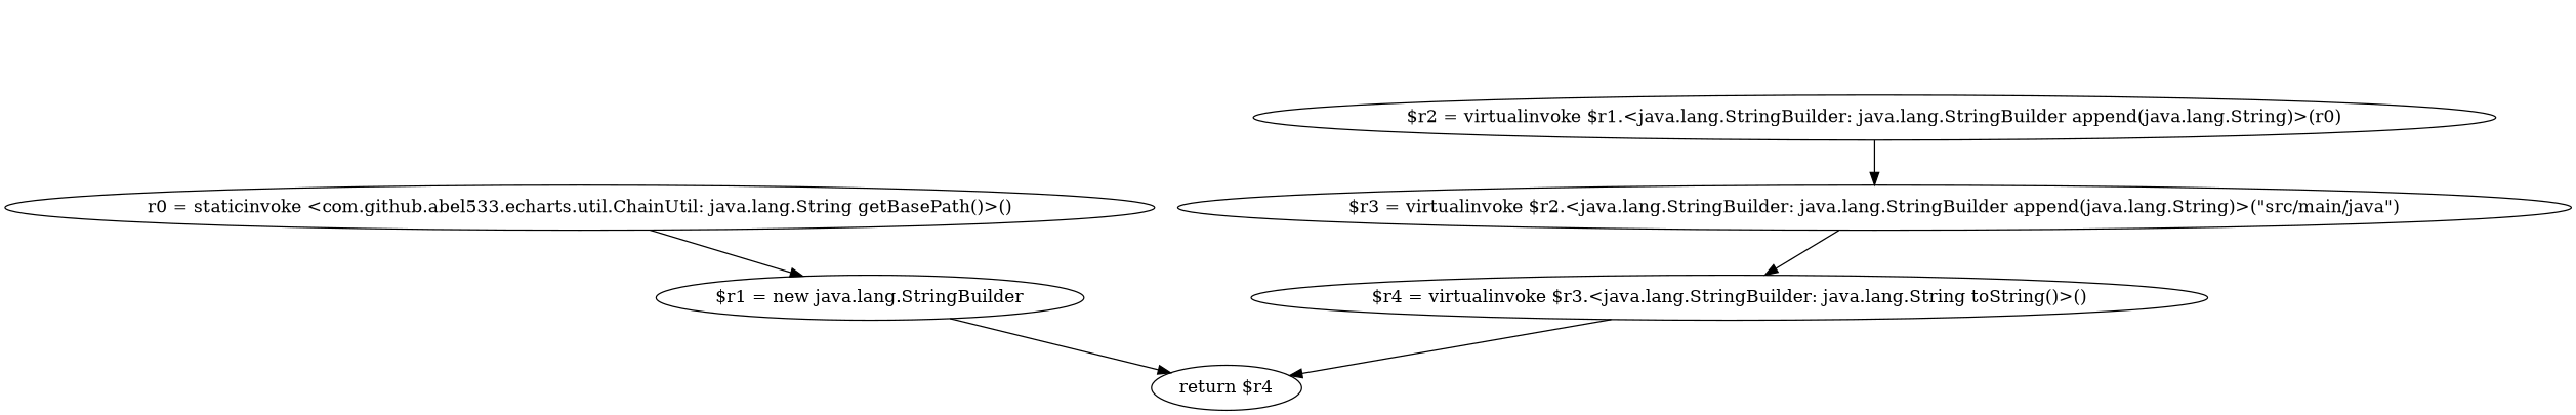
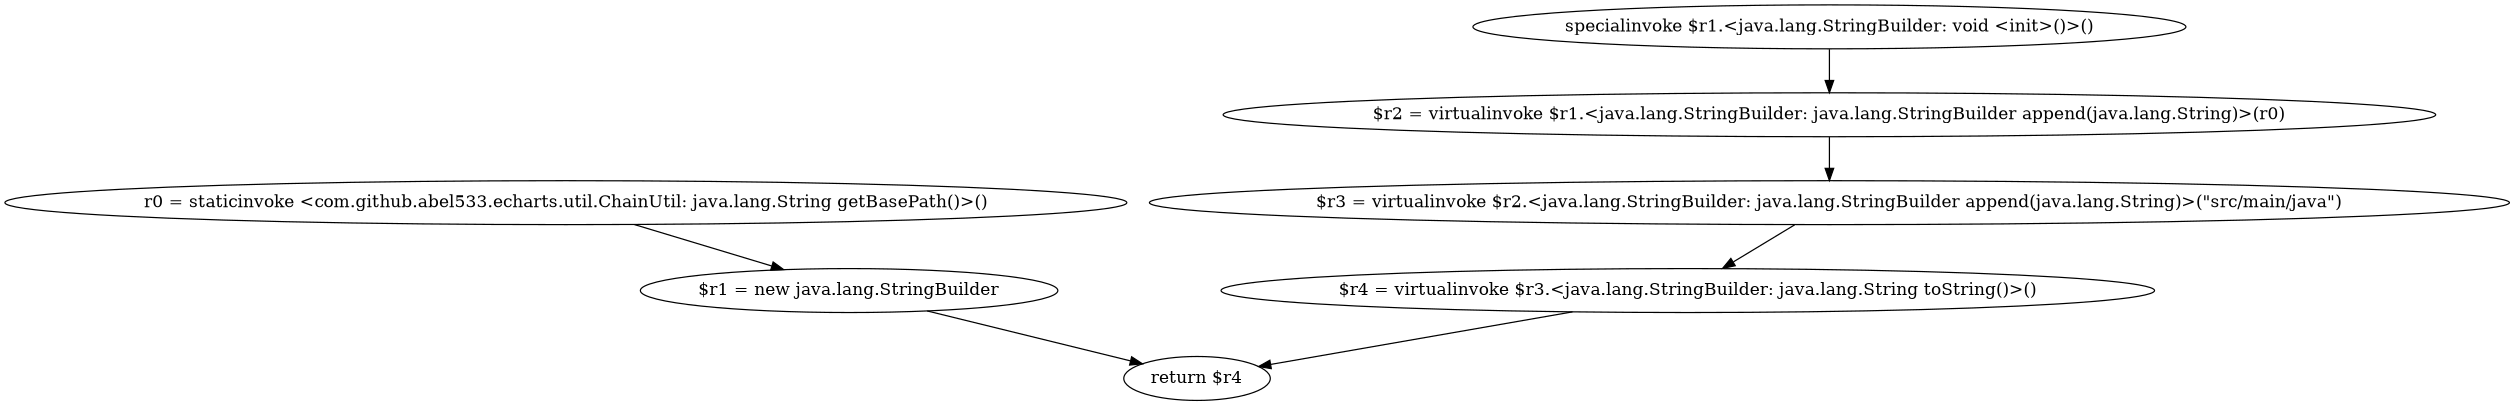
  digraph {
    "r0 = staticinvoke <com.github.abel533.echarts.util.ChainUtil: java.lang.String getBasePath()>()"
    "$r1 = new java.lang.StringBuilder"
    "return $r4"
+   "specialinvoke $r1.<java.lang.StringBuilder: void <init>()>()"
    "$r2 = virtualinvoke $r1.<java.lang.StringBuilder: java.lang.StringBuilder append(java.lang.String)>(r0)"
    "$r3 = virtualinvoke $r2.<java.lang.StringBuilder: java.lang.StringBuilder append(java.lang.String)>(\"src/main/java\")"
    "$r4 = virtualinvoke $r3.<java.lang.StringBuilder: java.lang.String toString()>()"
    "r0 = staticinvoke <com.github.abel533.echarts.util.ChainUtil: java.lang.String getBasePath()>()" -> "$r1 = new java.lang.StringBuilder"
    "$r1 = new java.lang.StringBuilder" -> "return $r4"
+   "specialinvoke $r1.<java.lang.StringBuilder: void <init>()>()" -> "$r2 = virtualinvoke $r1.<java.lang.StringBuilder: java.lang.StringBuilder append(java.lang.String)>(r0)"
    "$r2 = virtualinvoke $r1.<java.lang.StringBuilder: java.lang.StringBuilder append(java.lang.String)>(r0)" -> "$r3 = virtualinvoke $r2.<java.lang.StringBuilder: java.lang.StringBuilder append(java.lang.String)>(\"src/main/java\")"
    "$r3 = virtualinvoke $r2.<java.lang.StringBuilder: java.lang.StringBuilder append(java.lang.String)>(\"src/main/java\")" -> "$r4 = virtualinvoke $r3.<java.lang.StringBuilder: java.lang.String toString()>()"
    "$r4 = virtualinvoke $r3.<java.lang.StringBuilder: java.lang.String toString()>()" -> "return $r4"
  }
